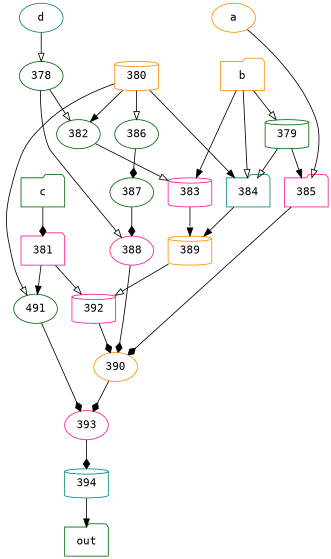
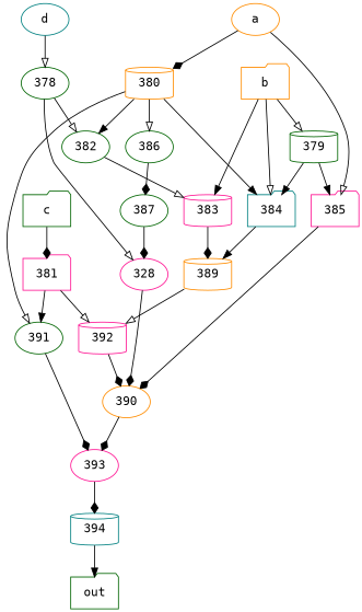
  strict digraph {
    fontname="DejaVu Sans Mono"
    node [color=darkgreen fontname="DejaVu Sans Mono" shape=ellipse]
    edge [arrowhead=onormal fontname="DejaVu Sans Mono"]
    394 [color=teal shape=cylinder]
    out [shape=folder]
    a [color=darkorange]
    380 [color=darkorange shape=cylinder]
    385 [color=deeppink shape=folder]
    382
    384 [color=teal shape=folder]
    386
-   391 [label=491]
+   391
    390 [color=darkorange]
    383 [color=deeppink shape=cylinder]
    389 [color=darkorange shape=cylinder]
    387
    393 [color=deeppink]
    392 [color=deeppink shape=cylinder]
-   388 [color=deeppink]
+   388 [color=deeppink label=328]
    b [color=darkorange shape=folder]
    379 [shape=cylinder]
    c [shape=folder]
    381 [color=deeppink shape=folder]
    d [color=teal]
    378
    394 -> out [arrowhead=normal]
+   a -> 380 [arrowhead=diamond]
    a -> 385
    380 -> 382 [arrowhead=normal]
    380 -> 384 [arrowhead=normal]
    380 -> 386
    380 -> 391
    385 -> 390 [arrowhead=diamond]
    382 -> 383
    384 -> 389 [arrowhead=normal]
    386 -> 387 [arrowhead=diamond]
    391 -> 393 [arrowhead=diamond]
    390 -> 393 [arrowhead=diamond]
-   383 -> 389 [arrowhead=normal]
+   383 -> 389 [arrowhead=diamond]
    389 -> 392
    387 -> 388 [arrowhead=diamond]
    393 -> 394 [arrowhead=diamond]
    392 -> 390 [arrowhead=diamond]
    388 -> 390 [arrowhead=diamond]
    b -> 384
    b -> 383 [arrowhead=normal]
    b -> 379
    379 -> 385 [arrowhead=normal]
-   379 -> 384
+   379 -> 384 [arrowhead=normal]
    c -> 381 [arrowhead=diamond]
    381 -> 391 [arrowhead=normal]
    381 -> 392
    d -> 378
    378 -> 382
    378 -> 388
  }
